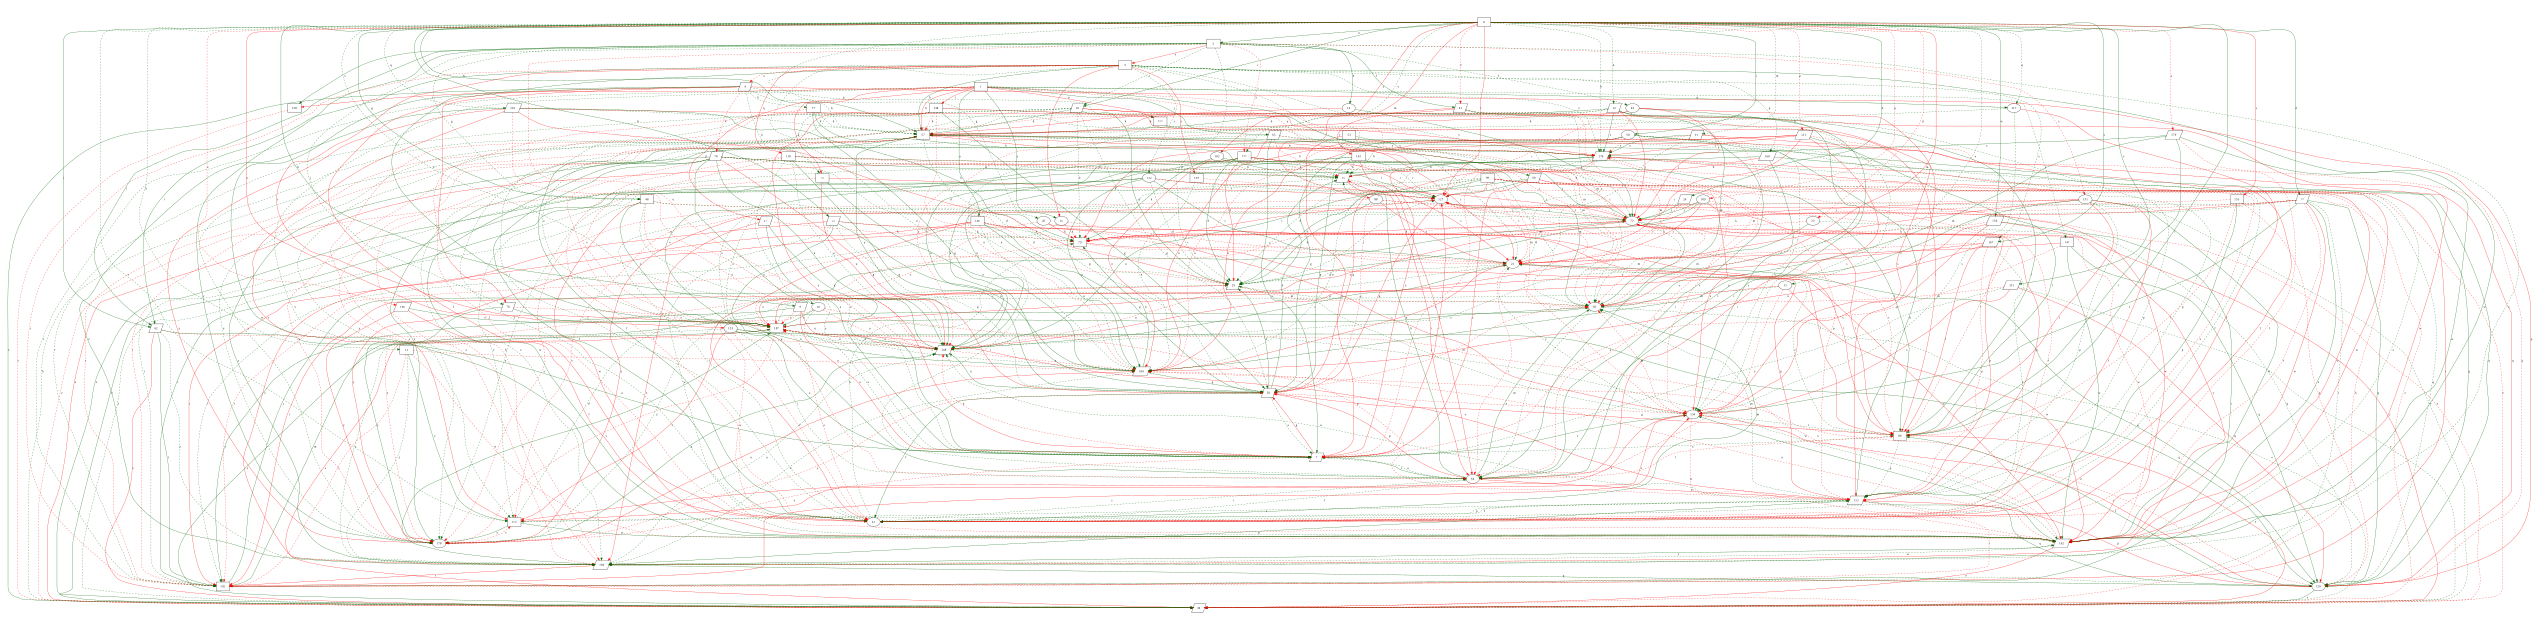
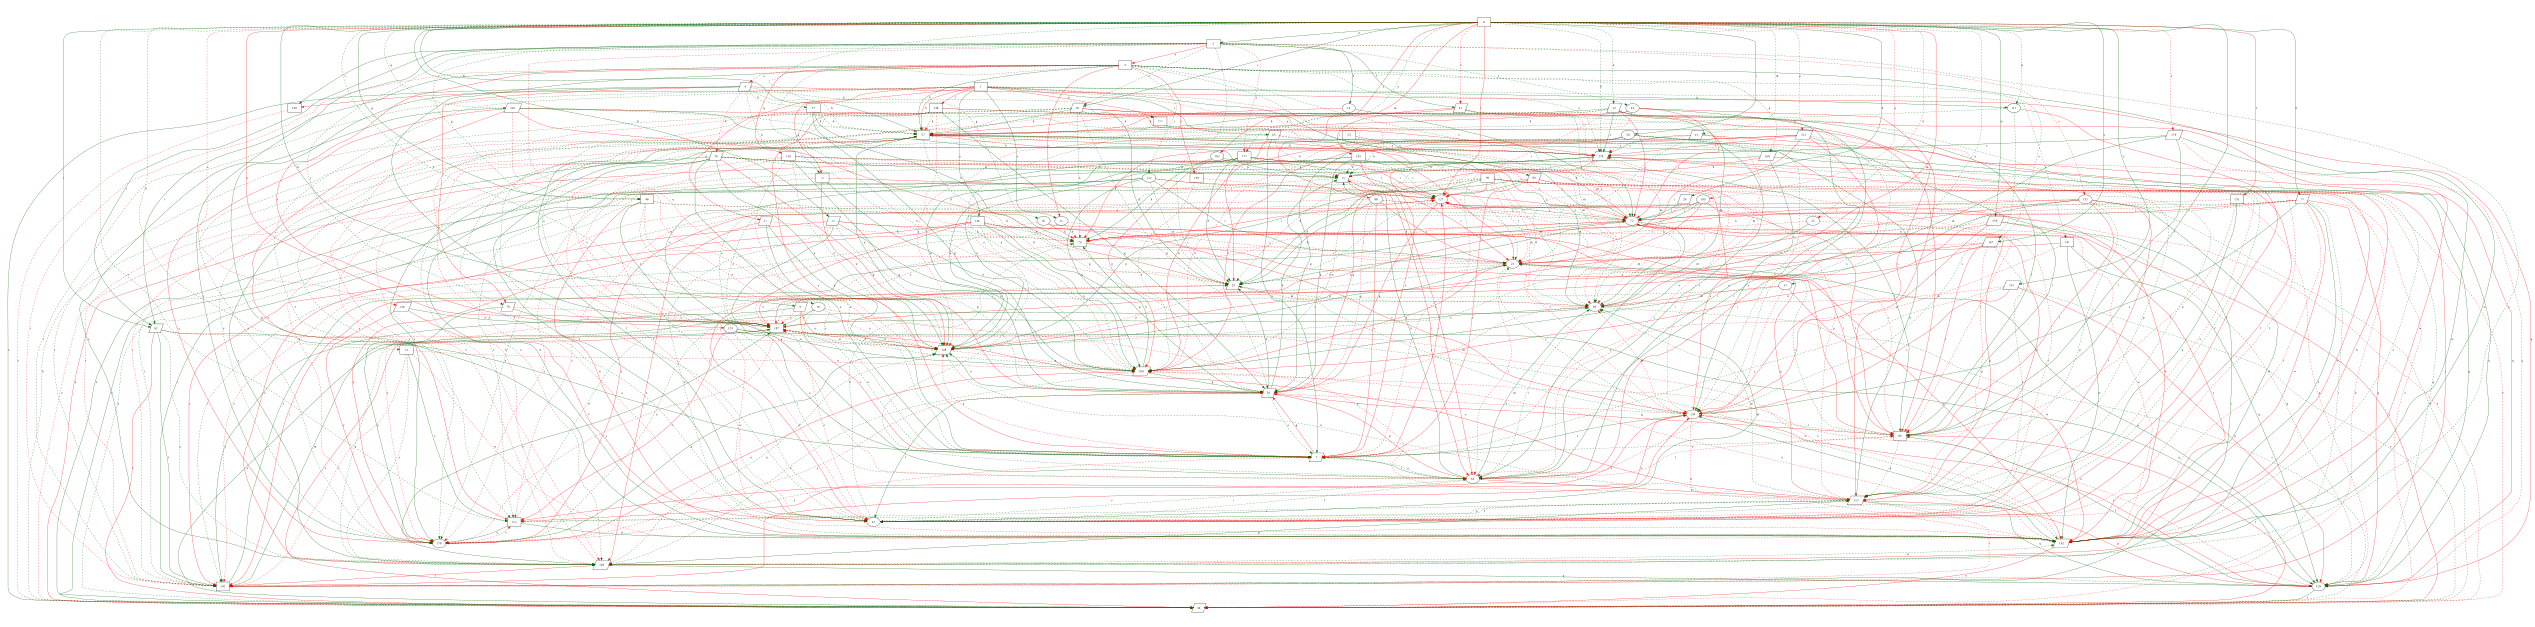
  strict digraph {
    fontname="Liberation Serif"
    node [fontname="Liberation Serif" shape=parallelogram]
    edge [color=darkgreen fontname="Liberation Serif" style=solid]
    0 [shape=box]
    2 [shape=box]
    9
    12
    13 [shape=box]
    20
    22
    23 [shape=ellipse]
    26
    30 [shape=ellipse]
    31 [shape=ellipse]
    41
    45 [shape=ellipse]
    48 [shape=box]
    55
    57 [shape=box]
    58 [shape=ellipse]
    62
    86 [shape=box]
    88 [shape=ellipse]
    91
    93 [shape=ellipse]
    107 [shape=box]
    109 [shape=ellipse]
    111
    116
    117 [shape=ellipse]
    127 [shape=ellipse]
    151
    153 [shape=box]
    155 [shape=box]
    159
    166
    167
    172 [shape=box]
    179
    182 [shape=ellipse]
    170
    128 [shape=box]
    3 [shape=box]
    14 [shape=ellipse]
    29
    42 [shape=ellipse]
    70
    131 [shape=ellipse]
    148
    178 [shape=ellipse]
    184
    142 [shape=box]
    7
    64 [shape=ellipse]
    72 [shape=ellipse]
    113
    100
    162
    43 [shape=ellipse]
    50
    79 [shape=box]
    120 [shape=ellipse]
    134 [shape=ellipse]
    21 [shape=ellipse]
    36
    53 [shape=box]
    15
    1 [shape=box]
    27
    35 [shape=ellipse]
    65
    69
    75 [shape=box]
    112 [shape=box]
    138 [shape=box]
    141 [shape=box]
    143 [shape=box]
    146 [shape=box]
    4
    118 [shape=box]
    132 [shape=ellipse]
    133 [shape=ellipse]
    160
    169 [shape=box]
    77 [shape=box]
    78
    99 [shape=box]
    0 -> 2 [label=n]
    0 -> 9 [label=b]
    0 -> 12 [label=b style=dashed]
    0 -> 13 [label=b style=dashed]
    0 -> 20 [label=c]
    0 -> 22 [label=d]
    0 -> 23 [color=red label=d style=dashed]
    0 -> 26 [label=d]
    0 -> 30 [label=e style=dashed]
    0 -> 31 [label=e style=dashed]
    0 -> 41 [color=red label=f style=dashed]
    0 -> 45 [label=g style=dashed]
    0 -> 48 [label=g]
    0 -> 55 [label=h]
    0 -> 57 [label=h]
    0 -> 58 [label=i]
    0 -> 62 [label=i]
    0 -> 86 [label=l]
    0 -> 88 [color=red label=m]
    0 -> 91 [label=m style=dashed]
    0 -> 93 [color=red label=m]
    0 -> 107 [color=red label=o]
    0 -> 109 [color=red label=p style=dashed]
    0 -> 111 [color=red label=p style=dashed]
    0 -> 116 [label=q style=dashed]
    0 -> 117 [label=q style=dashed]
    0 -> 127 [color=red label=r]
    0 -> 151 [label=v]
    0 -> 153 [color=red label=v]
    0 -> 155 [label=v style=dashed]
    0 -> 159 [label=w]
    0 -> 166 [color=red label=x style=dashed]
    0 -> 167 [label=x]
    0 -> 172 [label=y style=dashed]
    0 -> 179 [color=red label=z style=dashed]
    0 -> 182 [color=red label=z]
    0 -> 170 [label=h style=dashed]
    2 -> 20 [label=c style=dashed]
    2 -> 41 [label=f]
    2 -> 48 [label=g style=dashed]
    2 -> 62 [label=i]
    2 -> 172 [color=red label=y style=dashed]
    2 -> 128 [label=s]
    2 -> 3 [color=red label=a]
    2 -> 14 [label=b]
    2 -> 29 [label=d style=dashed]
    2 -> 42 [label=f style=dashed]
    2 -> 70 [label=j style=dashed]
    2 -> 131 [color=red label=s style=dashed]
    2 -> 148 [color=red label=u style=dashed]
    2 -> 178 [label=y]
    2 -> 184 [label=z style=dashed]
    9 -> 107 [color=red label=o style=dashed]
    9 -> 148 [color=red label=u]
    9 -> 142 [label=t]
    9 -> 7 [color=red label=a]
    12 -> 57 [label=h]
    12 -> 93 [label=m]
    12 -> 107 [label=o style=dashed]
    12 -> 127 [color=red label=r style=dashed]
    12 -> 170 [label=x]
    12 -> 178 [label=y style=dashed]
    12 -> 64 [label=i]
    12 -> 72 [color=red label=j]
    12 -> 113 [label=p style=dashed]
    13 -> 155 [label=v]
    13 -> 184 [label=z style=dashed]
    13 -> 142 [color=red label=t style=dashed]
    13 -> 100 [color=red label=n style=dashed]
    13 -> 162 [color=red label=w style=dashed]
    20 -> 57 [label=h]
    20 -> 29 [label=d]
    20 -> 178 [label=y style=dashed]
    20 -> 142 [label=t style=dashed]
    20 -> 113 [color=red label=p]
    20 -> 162 [color=red label=w]
    20 -> 43 [label=f style=dashed]
    20 -> 50 [label=g style=dashed]
    20 -> 79 [label=k style=dashed]
    22 -> 107 [label=o style=dashed]
    22 -> 148 [label=u style=dashed]
    22 -> 184 [label=z]
    22 -> 142 [label=t style=dashed]
    22 -> 72 [color=red label=j style=dashed]
    22 -> 162 [color=red label=w]
    22 -> 43 [color=red label=f style=dashed]
    22 -> 79 [color=red label=k]
-   22 -> 120 [label=q]
+   22 -> 120 [color=red label=q]
    22 -> 134 [label=s]
    23 -> 93 [label=m]
    23 -> 79 [color=red label=k style=dashed]
    23 -> 120 [label=q style=dashed]
    26 -> 72 [label=j]
    26 -> 21 [color=red label=c style=dashed]
    30 -> 107 [label=o]
    30 -> 148 [color=red label=u style=dashed]
    30 -> 7 [label=a style=dashed]
    30 -> 113 [color=red label=p style=dashed]
    30 -> 162 [color=red label=w style=dashed]
    31 -> 93 [color=red label=m]
    31 -> 178 [label=y style=dashed]
    31 -> 64 [color=red label=i style=dashed]
    31 -> 162 [color=red label=w]
    41 -> 57 [color=red label=h]
    41 -> 86 [label=l]
    41 -> 93 [color=red label=m style=dashed]
    41 -> 7 [color=red label=a]
    41 -> 21 [label=c style=dashed]
    45 -> 86 [color=red label=l]
    45 -> 107 [color=red label=o style=dashed]
    45 -> 79 [color=red label=k]
    48 -> 107 [label=o]
    48 -> 29 [color=red label=d style=dashed]
    48 -> 148 [color=red label=u style=dashed]
    48 -> 7 [label=a style=dashed]
    48 -> 72 [label=j style=dashed]
    48 -> 162 [color=red label=w]
    48 -> 36 [label=e style=dashed]
    55 -> 107 [label=o]
    55 -> 184 [color=red label=z]
    55 -> 100 [label=n]
    55 -> 162 [label=w style=dashed]
    55 -> 50 [label=g style=dashed]
    55 -> 79 [label=k style=dashed]
    55 -> 134 [color=red label=s]
    57 -> 170 [color=red label=x]
    57 -> 148 [label=u]
    57 -> 178 [color=red label=y style=dashed]
    57 -> 184 [color=red label=z style=dashed]
    57 -> 142 [color=red label=t style=dashed]
    57 -> 43 [label=f]
    57 -> 50 [label=g style=dashed]
    57 -> 120 [label=q]
    57 -> 21 [color=red label=c]
    58 -> 170 [color=red label=x style=dashed]
    58 -> 64 [label=i]
    58 -> 113 [label=p style=dashed]
    58 -> 100 [color=red label=n]
    58 -> 43 [label=f style=dashed]
    58 -> 50 [label=g]
    58 -> 15 [label=b style=dashed]
    62 -> 148 [color=red label=u style=dashed]
    62 -> 184 [label=z style=dashed]
    62 -> 142 [label=t]
    62 -> 7 [label=a]
    62 -> 36 [color=red label=e]
    86 -> 127 [color=red label=r style=dashed]
    86 -> 7 [label=a style=dashed]
    86 -> 113 [label=p style=dashed]
    86 -> 50 [color=red label=g]
    86 -> 21 [label=c style=dashed]
    86 -> 36 [color=red label=e]
    88 -> 29 [label=d]
    88 -> 178 [color=red label=y style=dashed]
    88 -> 72 [color=red label=j style=dashed]
    88 -> 50 [color=red label=g style=dashed]
    88 -> 21 [color=red label=c]
    88 -> 36 [color=red label=e style=dashed]
    91 -> 93 [color=red label=m style=dashed]
    91 -> 170 [label=x]
    91 -> 100 [color=red label=n style=dashed]
    91 -> 43 [color=red label=f]
    91 -> 21 [label=c style=dashed]
    93 -> 107 [label=o]
    93 -> 29 [label=d style=dashed]
    93 -> 64 [label=i style=dashed]
    93 -> 36 [label=e style=dashed]
    107 -> 148 [label=u style=dashed]
    107 -> 178 [color=red label=y style=dashed]
    107 -> 162 [label=w style=dashed]
    107 -> 21 [label=c style=dashed]
    107 -> 36 [color=red label=e]
    109 -> 29 [label=d]
    109 -> 178 [color=red label=y]
    109 -> 72 [label=j]
    109 -> 113 [color=red label=p]
    109 -> 43 [color=red label=f style=dashed]
    109 -> 21 [color=red label=c]
    111 -> 86 [label=l]
    111 -> 170 [color=red label=x]
    111 -> 64 [color=red label=i]
    111 -> 100 [color=red label=n]
    111 -> 79 [color=red label=k]
    111 -> 120 [color=red label=q style=dashed]
    111 -> 21 [color=red label=c]
    116 -> 57 [label=h style=dashed]
    116 -> 86 [color=red label=l]
    116 -> 155 [color=red label=v]
    116 -> 29 [color=red label=d]
    116 -> 148 [color=red label=u style=dashed]
    116 -> 178 [color=red label=y]
    116 -> 184 [label=z]
    116 -> 79 [label=k]
    117 -> 57 [label=h style=dashed]
    117 -> 43 [color=red label=f]
    117 -> 134 [label=s style=dashed]
    127 -> 72 [label=j]
    127 -> 162 [color=red label=w]
    127 -> 43 [label=f style=dashed]
    127 -> 50 [color=red label=g]
    127 -> 134 [color=red label=s style=dashed]
    151 -> 93 [color=red label=m style=dashed]
    151 -> 7 [label=a style=dashed]
    151 -> 120 [color=red label=q]
    151 -> 134 [color=red label=s]
    151 -> 36 [label=e style=dashed]
    153 -> 86 [color=red label=l style=dashed]
    153 -> 72 [color=red label=j style=dashed]
    153 -> 113 [label=p]
    153 -> 120 [color=red label=q style=dashed]
    155 -> 29 [label=d style=dashed]
    155 -> 178 [label=y]
    155 -> 113 [label=p style=dashed]
    155 -> 162 [label=w]
    155 -> 134 [color=red label=s]
    159 -> 184 [color=red label=z]
    159 -> 142 [label=t]
    159 -> 100 [color=red label=n]
    159 -> 79 [color=red label=k style=dashed]
    159 -> 134 [color=red label=s]
    166 -> 107 [label=o]
    166 -> 178 [color=red label=y]
    166 -> 43 [color=red label=f]
    167 -> 86 [color=red label=l]
    167 -> 107 [color=red label=o]
    167 -> 142 [color=red label=t]
    167 -> 113 [color=red label=p style=dashed]
    167 -> 43 [label=f style=dashed]
    167 -> 21 [color=red label=c style=dashed]
    172 -> 93 [label=m]
    172 -> 107 [label=o]
    172 -> 127 [color=red label=r]
    172 -> 29 [label=d]
    172 -> 148 [label=u]
    172 -> 72 [color=red label=j style=dashed]
    172 -> 36 [color=red label=e]
    172 -> 15 [label=b style=dashed]
    179 -> 86 [label=l]
    179 -> 93 [label=m]
    179 -> 170 [label=x]
    179 -> 162 [label=w]
    179 -> 43 [color=red label=f style=dashed]
    182 -> 127 [label=r]
    182 -> 100 [color=red label=n]
    182 -> 79 [label=k]
    182 -> 15 [label=b style=dashed]
    170 -> 57 [label=h style=dashed]
    170 -> 29 [label=d style=dashed]
    170 -> 148 [label=u]
    170 -> 142 [color=red label=t]
    170 -> 7 [color=red label=a style=dashed]
    170 -> 64 [color=red label=i style=dashed]
    170 -> 162 [color=red label=w]
    170 -> 50 [color=red label=g]
    170 -> 15 [label=b]
    128 -> 36 [color=red label=e style=dashed]
    3 -> 57 [label=h]
    3 -> 62 [label=i]
    3 -> 93 [label=m style=dashed]
    3 -> 167 [label=x style=dashed]
    3 -> 170 [label=x style=dashed]
    3 -> 142 [color=red label=t style=dashed]
    3 -> 64 [label=i]
    3 -> 100 [label=n style=dashed]
    3 -> 162 [label=w]
    3 -> 21 [label=c style=dashed]
    3 -> 35 [color=red label=e]
    3 -> 4 [color=red label=a style=dashed]
    3 -> 118 [color=red label=q]
    3 -> 132 [label=s style=dashed]
    3 -> 133 [color=red label=s]
    3 -> 160 [label=p style=dashed]
    3 -> 169 [color=red label=x]
    14 -> 57 [color=red label=h]
    14 -> 72 [label=j]
    29 -> 93 [color=red label=m style=dashed]
    29 -> 107 [color=red label=o]
    29 -> 127 [label=r style=dashed]
    29 -> 148 [color=red label=u style=dashed]
    29 -> 134 [label=s style=dashed]
    42 -> 57 [color=red label=h]
    42 -> 148 [color=red label=u style=dashed]
    42 -> 142 [color=red label=t style=dashed]
    42 -> 64 [label=i]
    42 -> 72 [color=red label=j]
    42 -> 134 [color=red label=s]
    70 -> 107 [color=red label=o style=dashed]
    70 -> 178 [label=y]
    70 -> 100 [label=n]
    131 -> 86 [color=red label=l]
    131 -> 155 [color=red label=v style=dashed]
    131 -> 148 [color=red label=u]
    131 -> 72 [color=red label=j]
    131 -> 113 [label=p style=dashed]
    131 -> 100 [label=n]
    131 -> 162 [label=w]
    131 -> 43 [color=red label=f]
    131 -> 36 [label=e style=dashed]
    148 -> 100 [color=red label=n style=dashed]
    148 -> 21 [label=c]
    178 -> 155 [color=red label=v style=dashed]
    178 -> 148 [label=u]
    178 -> 7 [color=red label=a style=dashed]
    178 -> 100 [color=red label=n]
    184 -> 57 [color=red label=h style=dashed]
    184 -> 107 [label=o]
    184 -> 148 [label=u style=dashed]
    184 -> 142 [color=red label=t]
    184 -> 113 [label=p]
    184 -> 162 [label=w style=dashed]
    184 -> 120 [label=q]
    142 -> 93 [label=m]
    142 -> 72 [label=j]
    142 -> 134 [color=red label=s]
    7 -> 127 [color=red label=r]
    7 -> 148 [color=red label=u style=dashed]
    7 -> 64 [label=i]
    7 -> 50 [color=red label=g]
    7 -> 134 [label=s]
    64 -> 86 [color=red label=l style=dashed]
    64 -> 93 [label=m]
    64 -> 7 [label=a style=dashed]
    64 -> 113 [color=red label=p]
    64 -> 43 [label=f style=dashed]
    64 -> 50 [color=red label=g]
    64 -> 15 [label=b]
    72 -> 57 [color=red label=h]
    72 -> 86 [color=red label=l]
    72 -> 93 [label=m style=dashed]
    72 -> 107 [color=red label=o]
    72 -> 127 [color=red label=r style=dashed]
    72 -> 142 [color=red label=t style=dashed]
    72 -> 64 [label=i]
    72 -> 113 [color=red label=p]
    72 -> 162 [color=red label=w style=dashed]
    72 -> 79 [color=red label=k]
    113 -> 57 [label=h]
    113 -> 93 [label=m style=dashed]
    113 -> 107 [color=red label=o]
    113 -> 155 [label=v style=dashed]
    113 -> 148 [label=u style=dashed]
    113 -> 142 [color=red label=t style=dashed]
    113 -> 43 [label=f style=dashed]
    113 -> 120 [label=q]
    100 -> 107 [label=o style=dashed]
    100 -> 184 [label=z style=dashed]
    100 -> 50 [label=g]
    100 -> 79 [label=k]
    162 -> 107 [color=red label=o style=dashed]
    162 -> 170 [label=x style=dashed]
-   162 -> 184 [label=z]
    162 -> 100 [color=red label=n style=dashed]
    162 -> 134 [label=s]
    162 -> 36 [color=red label=e]
    43 -> 93 [label=m]
    43 -> 107 [color=red label=o style=dashed]
    43 -> 170 [color=red label=x style=dashed]
    43 -> 64 [label=i style=dashed]
    43 -> 79 [label=k style=dashed]
    50 -> 93 [color=red label=m style=dashed]
    50 -> 29 [label=d]
    50 -> 148 [label=u]
    50 -> 178 [color=red label=y style=dashed]
    50 -> 7 [label=a style=dashed]
    50 -> 43 [label=f]
    50 -> 134 [color=red label=s style=dashed]
    50 -> 15 [label=b]
    79 -> 127 [color=red label=r]
    79 -> 178 [color=red label=y style=dashed]
    79 -> 113 [color=red label=p]
    79 -> 21 [color=red label=c style=dashed]
    120 -> 86 [label=l]
    120 -> 113 [color=red label=p]
    120 -> 100 [color=red label=n style=dashed]
    120 -> 134 [color=red label=s]
    120 -> 36 [label=e]
    134 -> 86 [label=l style=dashed]
    134 -> 93 [color=red label=m style=dashed]
    134 -> 155 [color=red label=v]
    134 -> 162 [color=red label=w style=dashed]
    134 -> 21 [label=c style=dashed]
    21 -> 29 [label=d style=dashed]
    21 -> 64 [color=red label=i style=dashed]
    21 -> 100 [color=red label=n]
    21 -> 162 [color=red label=w]
    21 -> 120 [label=q]
    36 -> 57 [label=h style=dashed]
    36 -> 107 [label=o]
    36 -> 72 [color=red label=j]
    36 -> 15 [color=red label=b style=dashed]
    53 -> 170 [label=x]
    53 -> 178 [label=y]
-   53 -> 7 [color=red label=a]
+   88 -> 7 [color=red label=a]
    53 -> 120 [color=red label=q]
    15 -> 127 [label=r style=dashed]
    15 -> 155 [label=v style=dashed]
    15 -> 64 [color=red label=i]
    15 -> 21 [color=red label=c]
    1 -> 57 [color=red label=h]
    1 -> 93 [color=red label=m style=dashed]
    1 -> 117 [label=q]
    1 -> 155 [label=v style=dashed]
    1 -> 128 [color=red label=s]
    1 -> 142 [label=t style=dashed]
    1 -> 27 [color=red label=d]
    1 -> 35 [label=e]
    1 -> 65 [label=j]
    1 -> 69 [label=j]
    1 -> 75 [color=red label=k]
    1 -> 112 [color=red label=p]
    1 -> 138 [color=red label=t]
    1 -> 141 [label=t style=dashed]
    1 -> 143 [color=red label=u style=dashed]
    1 -> 146 [label=u]
    27 -> 148 [label=u]
    27 -> 184 [color=red label=z]
    27 -> 7 [label=a]
    27 -> 79 [color=red label=k style=dashed]
    35 -> 142 [label=t style=dashed]
    35 -> 79 [color=red label=k style=dashed]
    35 -> 21 [color=red label=c style=dashed]
    65 -> 170 [color=red label=x style=dashed]
    65 -> 29 [color=red label=d]
    65 -> 184 [label=z style=dashed]
    65 -> 7 [label=a]
    65 -> 134 [label=s style=dashed]
    65 -> 15 [color=red label=b style=dashed]
    69 -> 127 [label=r]
    69 -> 148 [label=u]
    69 -> 7 [color=red label=a]
    69 -> 162 [color=red label=w]
    69 -> 36 [color=red label=e style=dashed]
    75 -> 127 [color=red label=r]
    75 -> 148 [color=red label=u]
    75 -> 100 [label=n]
    75 -> 36 [color=red label=e style=dashed]
    112 -> 93 [label=m style=dashed]
    112 -> 100 [label=n style=dashed]
    138 -> 57 [color=red label=h style=dashed]
    138 -> 170 [color=red label=x]
    138 -> 178 [label=y style=dashed]
    138 -> 184 [color=red label=z style=dashed]
    138 -> 7 [color=red label=a]
    138 -> 100 [color=red label=n style=dashed]
    138 -> 43 [label=f style=dashed]
    138 -> 50 [label=g]
    138 -> 134 [label=s style=dashed]
    141 -> 7 [color=red label=a style=dashed]
    141 -> 162 [label=w]
    141 -> 120 [label=q]
    141 -> 21 [color=red label=c]
    143 -> 127 [label=r style=dashed]
    143 -> 148 [label=u]
    143 -> 142 [label=t style=dashed]
    143 -> 64 [color=red label=i]
    143 -> 72 [label=j]
    143 -> 50 [label=g]
    143 -> 15 [label=b style=dashed]
    146 -> 86 [color=red label=l]
    146 -> 178 [color=red label=y]
    146 -> 142 [color=red label=t]
    146 -> 64 [label=i style=dashed]
    146 -> 100 [label=n]
    146 -> 43 [color=red label=f]
    146 -> 50 [label=g]
    146 -> 79 [label=k style=dashed]
    146 -> 21 [color=red label=c style=dashed]
    4 -> 57 [label=h style=dashed]
    4 -> 70 [color=red label=j]
    4 -> 162 [label=w]
-   4 -> 43 [color=red label=f]
    4 -> 120 [color=red label=q]
    4 -> 36 [label=e]
    4 -> 75 [label=k style=dashed]
    4 -> 112 [label=p style=dashed]
    4 -> 77 [label=k style=dashed]
    4 -> 78 [color=red label=k style=dashed]
    118 -> 86 [label=l]
    118 -> 107 [color=red label=o style=dashed]
    118 -> 148 [label=u style=dashed]
    118 -> 7 [label=a style=dashed]
    118 -> 113 [color=red label=p style=dashed]
    118 -> 43 [color=red label=f style=dashed]
    118 -> 50 [label=g]
    118 -> 15 [color=red label=b style=dashed]
    132 -> 127 [label=r style=dashed]
    132 -> 29 [label=d style=dashed]
    132 -> 142 [label=t]
    132 -> 72 [color=red label=j]
    132 -> 100 [label=n]
    132 -> 21 [label=c]
    132 -> 36 [label=e]
    133 -> 155 [color=red label=v]
    133 -> 148 [label=u style=dashed]
    133 -> 184 [label=z style=dashed]
    133 -> 7 [label=a]
    133 -> 64 [label=i style=dashed]
    133 -> 43 [color=red label=f style=dashed]
    133 -> 120 [label=q]
    160 -> 120 [label=q]
    160 -> 134 [label=s]
    160 -> 36 [label=e]
    160 -> 15 [color=red label=b]
    169 -> 127 [color=red label=r style=dashed]
    169 -> 100 [label=n style=dashed]
    77 -> 57 [label=h style=dashed]
    77 -> 72 [label=j style=dashed]
    77 -> 43 [color=red label=f style=dashed]
    77 -> 50 [label=g]
    77 -> 15 [label=b]
    78 -> 93 [label=m style=dashed]
    78 -> 29 [label=d style=dashed]
    78 -> 148 [label=u]
    78 -> 184 [label=z]
    78 -> 7 [label=a]
    78 -> 64 [color=red label=i style=dashed]
    78 -> 162 [label=w]
    78 -> 43 [label=f]
    78 -> 50 [color=red label=g]
    78 -> 134 [color=red label=s style=dashed]
    78 -> 15 [label=b]
    99 -> 86 [color=red label=l style=dashed]
    99 -> 93 [color=red label=m style=dashed]
    99 -> 107 [label=o style=dashed]
    99 -> 127 [color=red label=r]
    99 -> 29 [label=d]
    99 -> 178 [label=y style=dashed]
    99 -> 100 [label=n style=dashed]
    99 -> 120 [label=q style=dashed]
    99 -> 134 [color=red label=s]
    99 -> 21 [color=red label=c style=dashed]
    99 -> 36 [color=red label=e style=dashed]
  }
